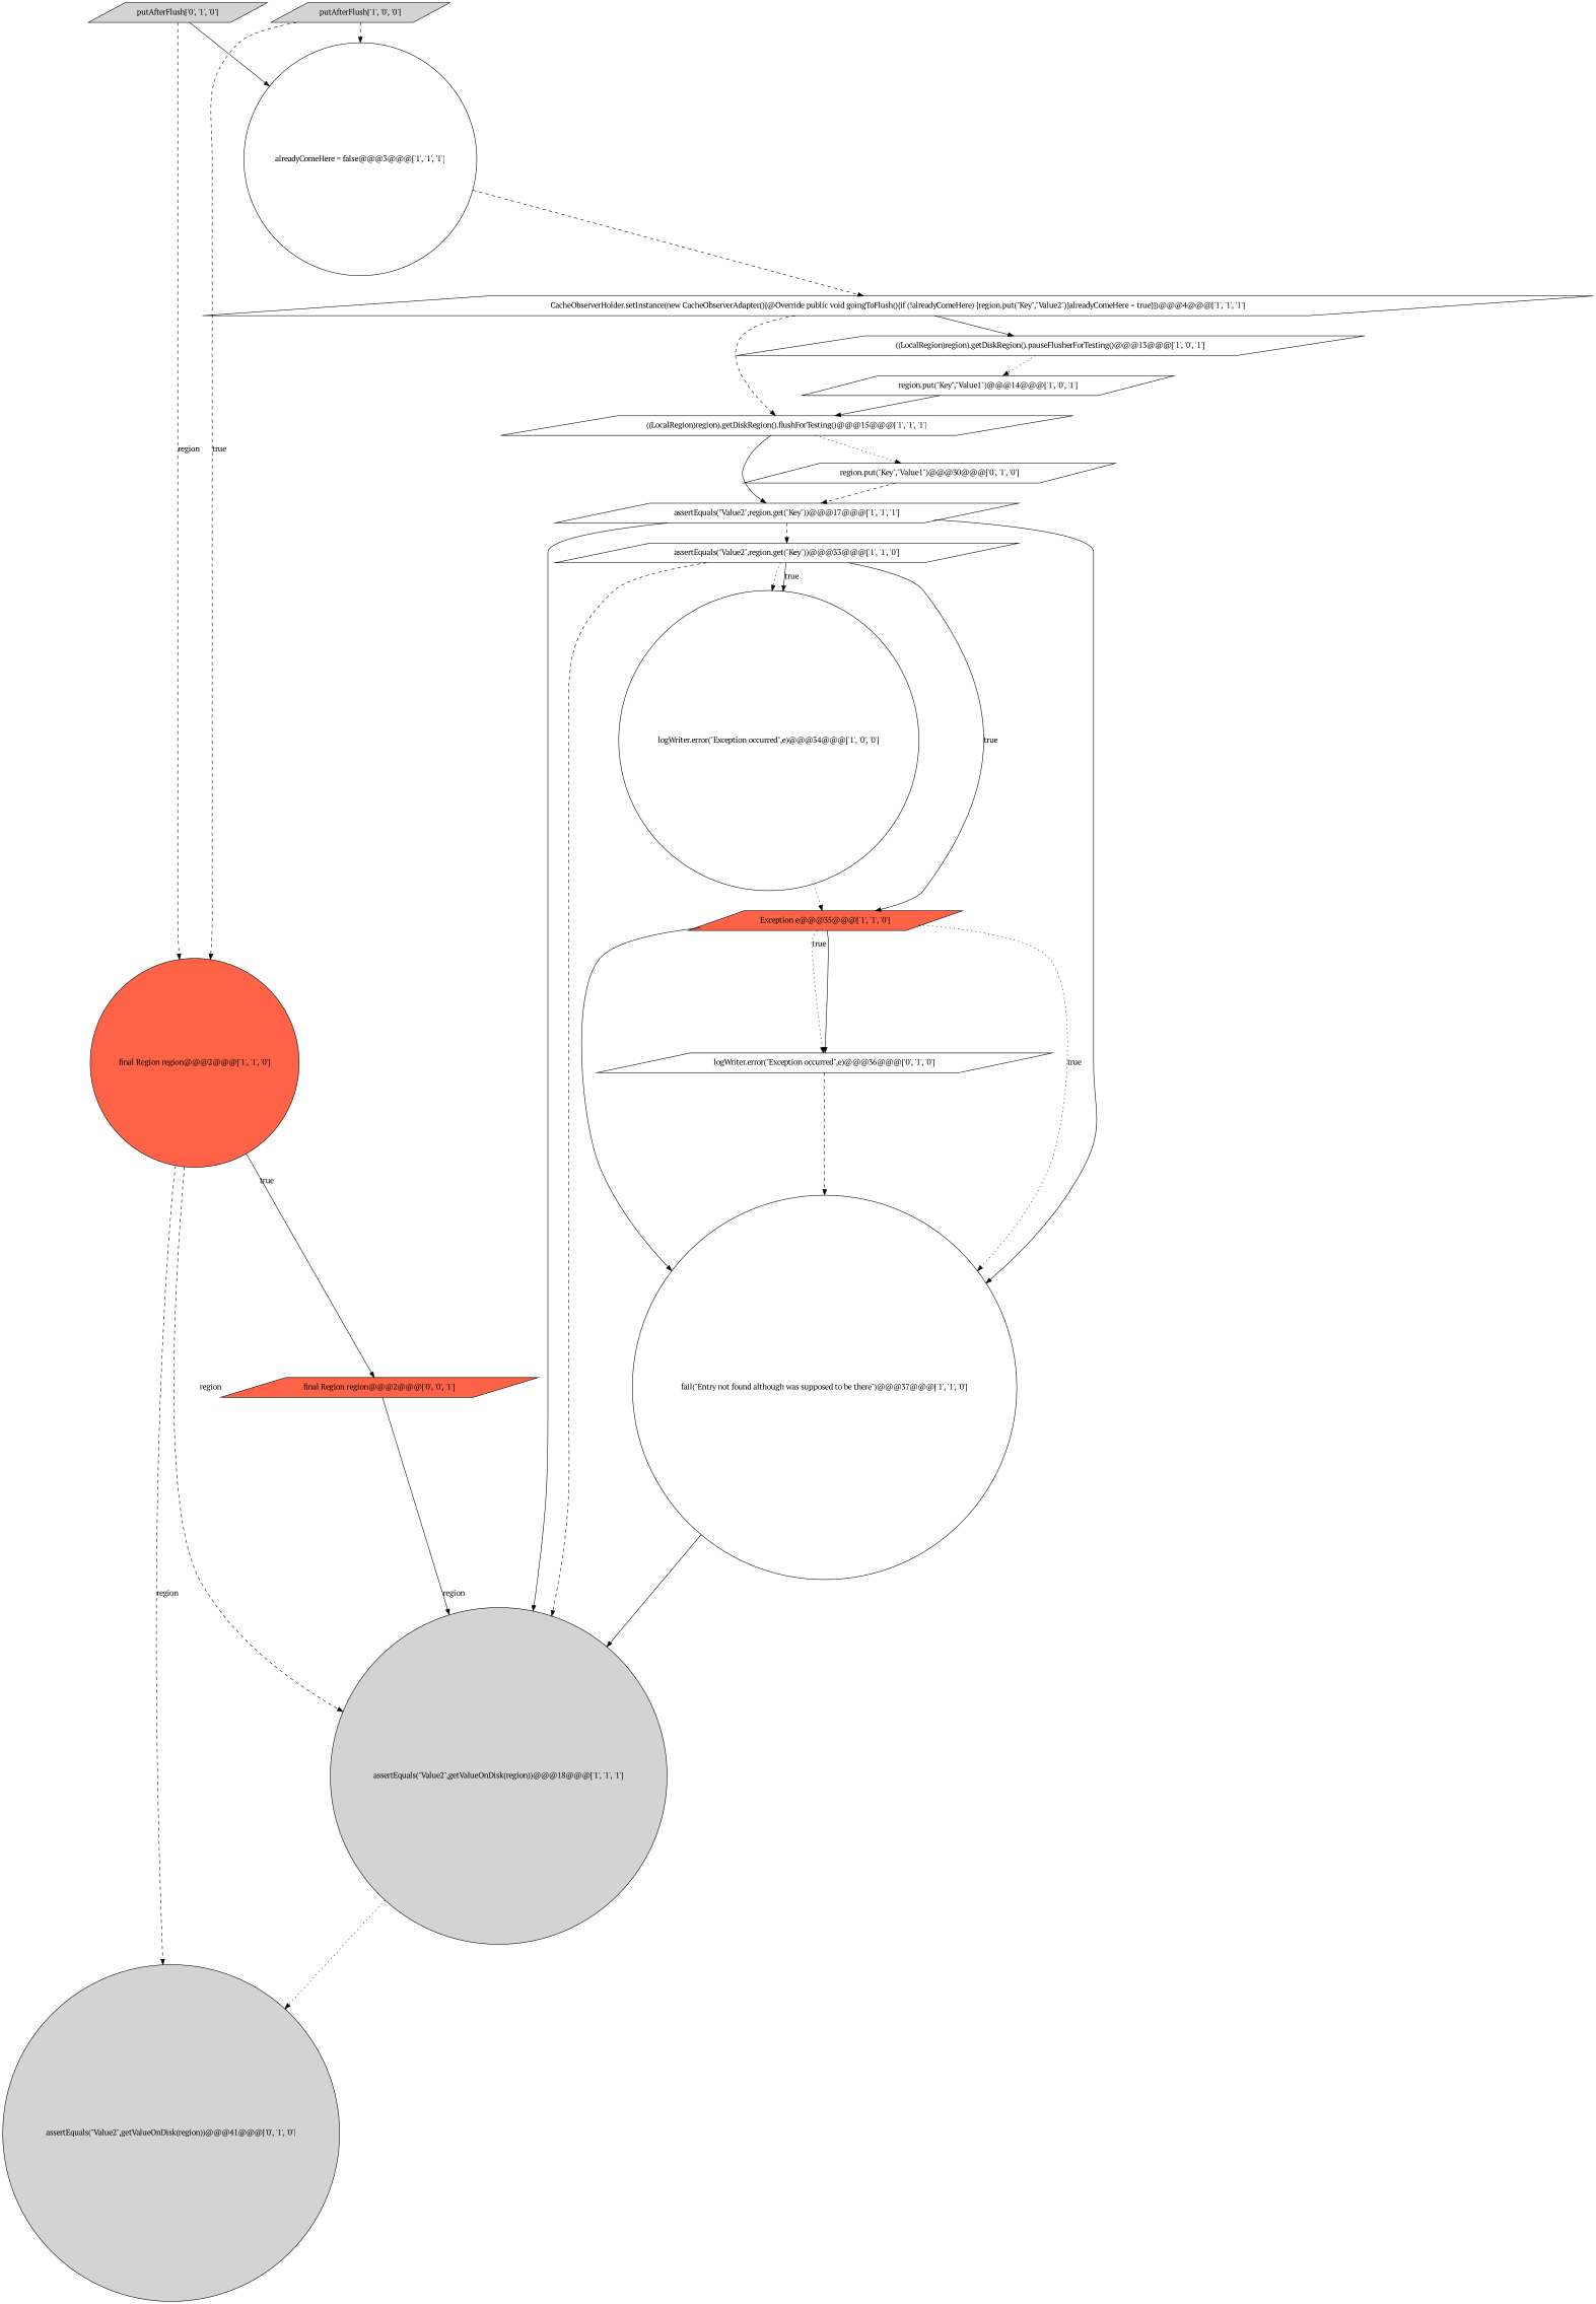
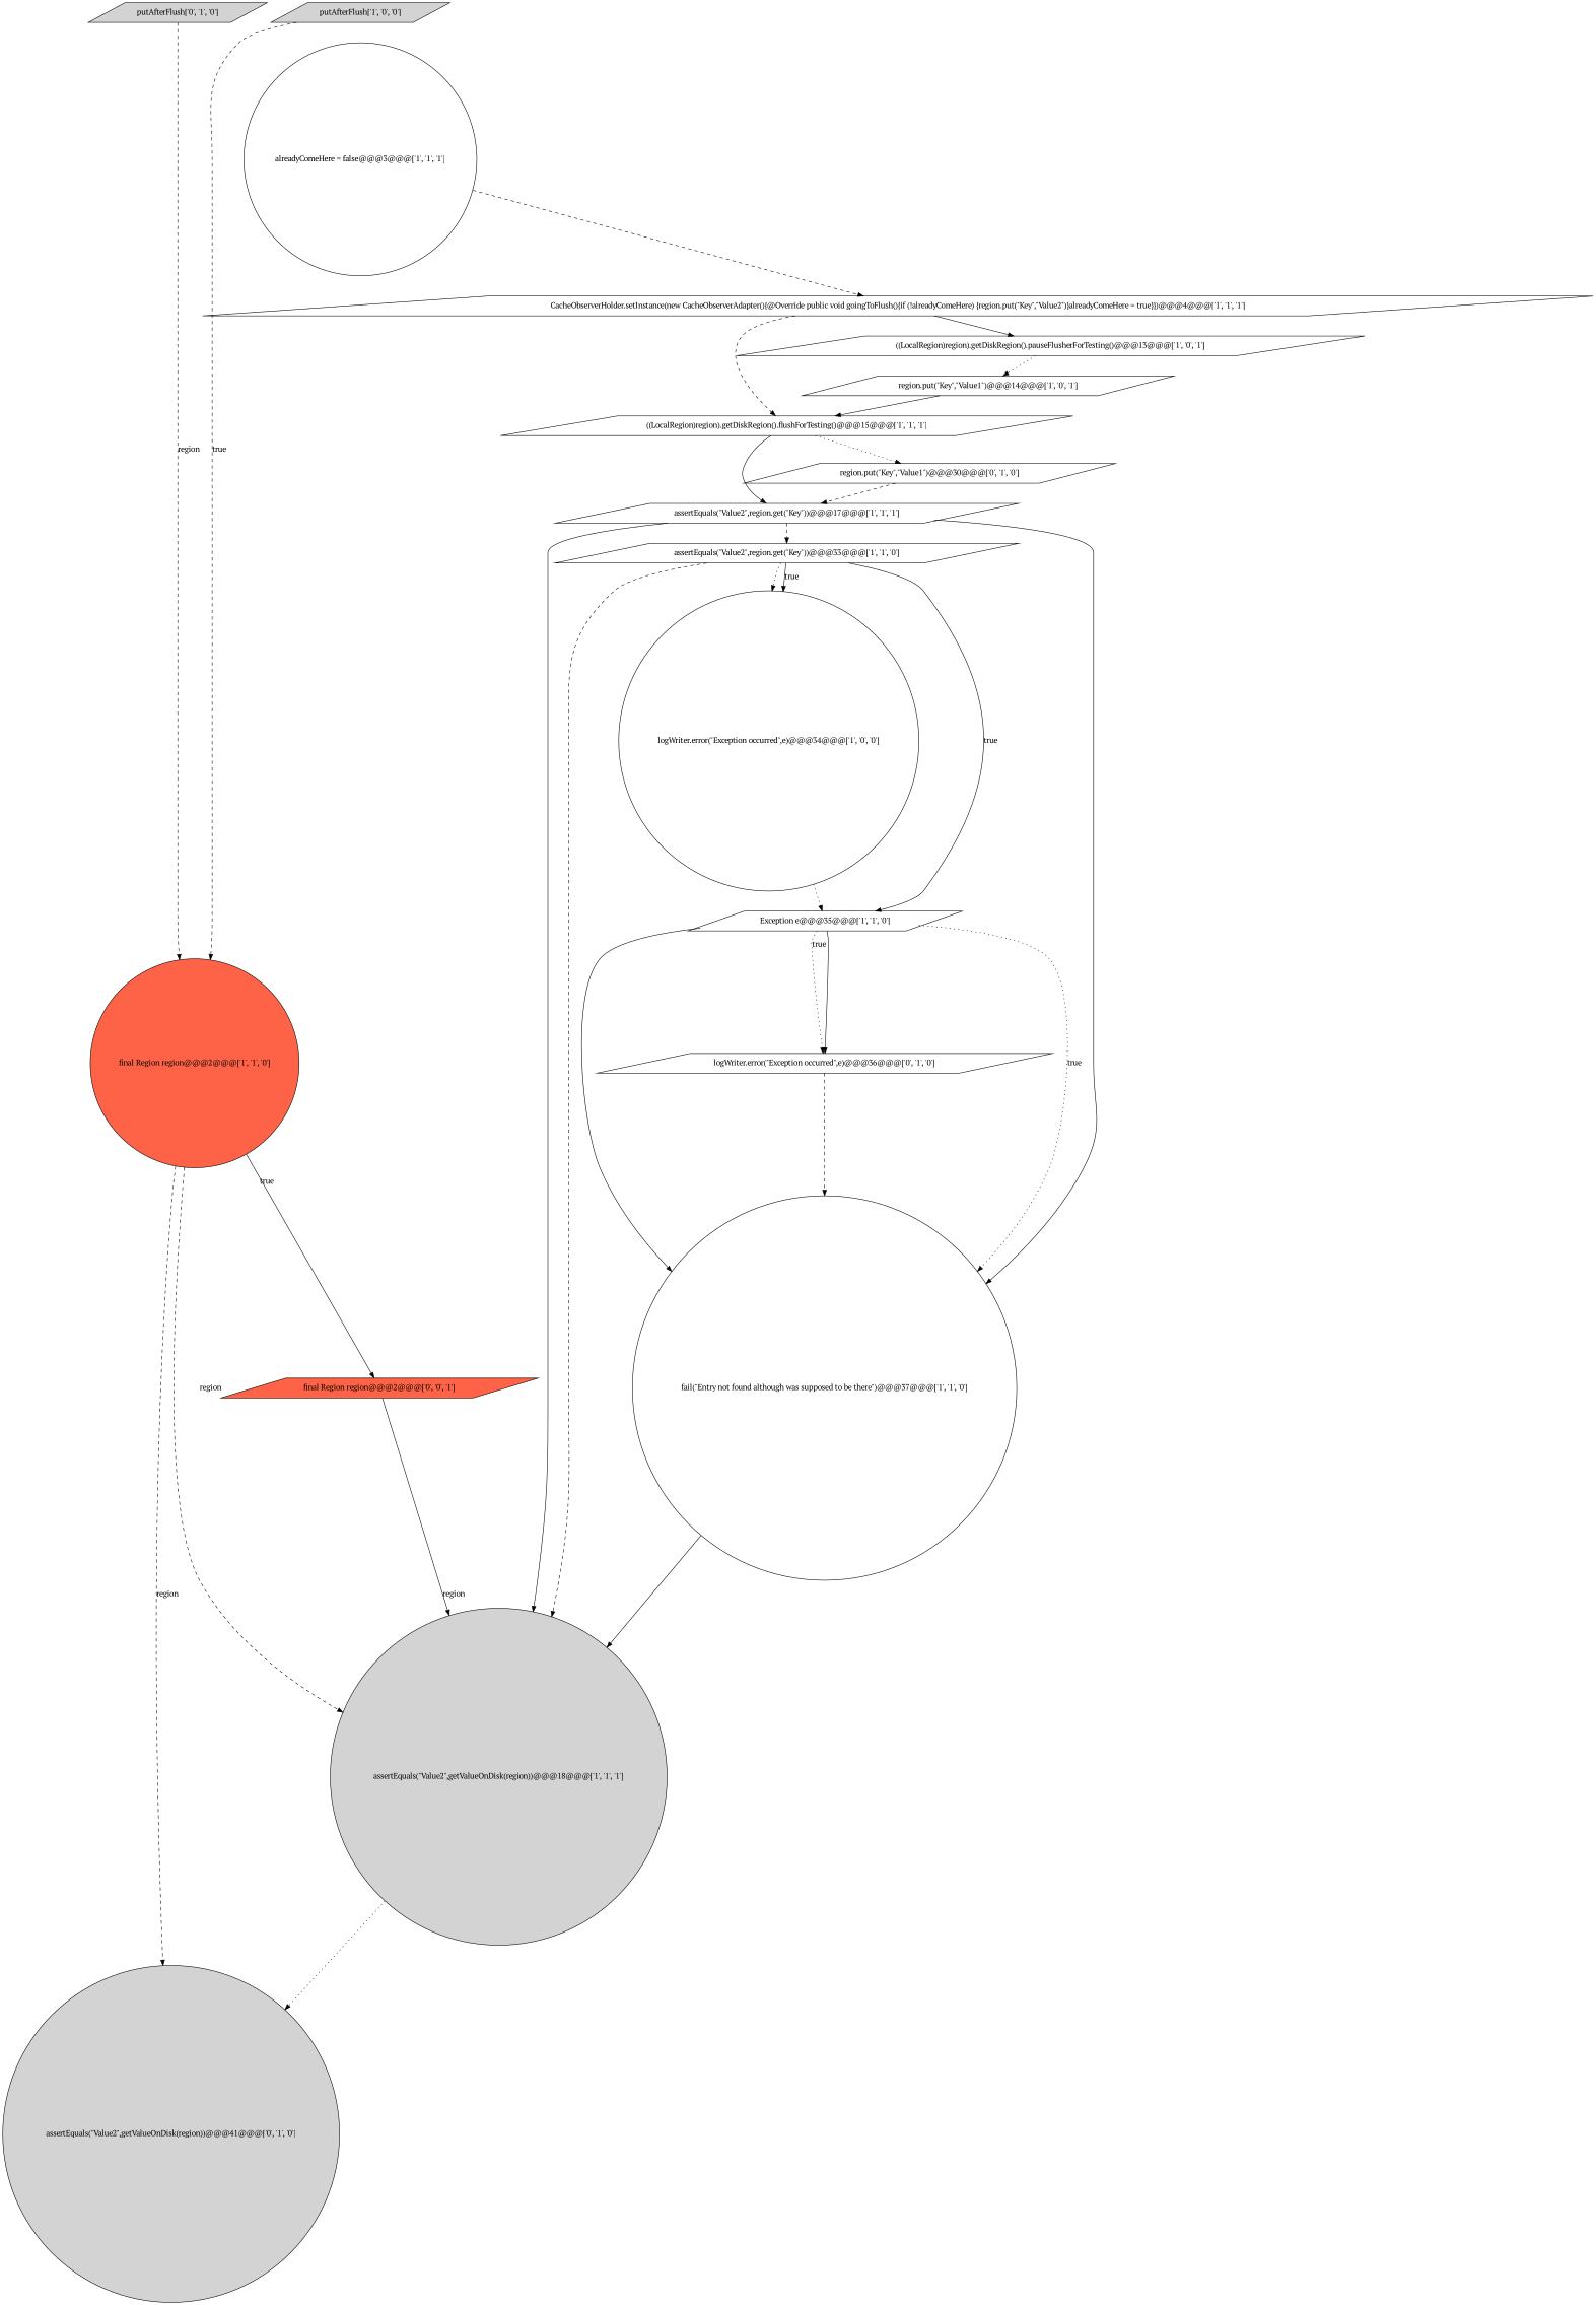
  digraph {
    fontname="PT Serif"
    node [fillcolor=white fontname="PT Serif" shape=parallelogram style=filled]
    edge [fontname="PT Serif" style=solid]
    n1 [label="CacheObserverHolder.setInstance(new CacheObserverAdapter(){@Override public void goingToFlush(){if (!alreadyComeHere) {region.put(\"Key\",\"Value2\")}alreadyComeHere = true}})@@@4@@@['1', '1', '1']"]
    n2 [label="((LocalRegion)region).getDiskRegion().pauseFlusherForTesting()@@@13@@@['1', '0', '1']"]
    n3 [label="((LocalRegion)region).getDiskRegion().flushForTesting()@@@15@@@['1', '1', '1']"]
    n4 [label="region.put(\"Key\",\"Value1\")@@@14@@@['1', '0', '1']"]
    n5 [label="assertEquals(\"Value2\",region.get(\"Key\"))@@@17@@@['1', '1', '1']"]
    n6 [label="region.put(\"Key\",\"Value1\")@@@30@@@['0', '1', '0']"]
    n7 [label="logWriter.error(\"Exception occurred\",e)@@@34@@@['1', '0', '0']" shape=circle]
-   n8 [fillcolor=tomato label="Exception e@@@35@@@['1', '1', '0']"]
+   n8 [label="Exception e@@@35@@@['1', '1', '0']"]
    n9 [label="fail(\"Entry not found although was supposed to be there\")@@@37@@@['1', '1', '0']" shape=circle]
    n10 [label="logWriter.error(\"Exception occurred\",e)@@@36@@@['0', '1', '0']"]
    n11 [fillcolor=tomato label="final Region region@@@2@@@['0', '0', '1']"]
    n12 [fillcolor=lightgray label="assertEquals(\"Value2\",getValueOnDisk(region))@@@18@@@['1', '1', '1']" shape=circle]
    n13 [label="alreadyComeHere = false@@@3@@@['1', '1', '1']" shape=circle]
    n14 [fillcolor=lightgray label="putAfterFlush['0', '1', '0']"]
    n15 [fillcolor=tomato label="final Region region@@@2@@@['1', '1', '0']" shape=circle]
    n16 [fillcolor=lightgray label="assertEquals(\"Value2\",getValueOnDisk(region))@@@41@@@['0', '1', '0']" shape=circle]
    n17 [label="assertEquals(\"Value2\",region.get(\"Key\"))@@@33@@@['1', '1', '0']"]
    n18 [fillcolor=lightgray label="putAfterFlush['1', '0', '0']"]
    n1 -> n2
    n1 -> n3 [style=dashed]
    n2 -> n4 [style=dotted]
    n3 -> n5
    n3 -> n6 [style=dotted]
    n4 -> n3
    n5 -> n9
    n5 -> n12
    n5 -> n17 [style=dashed]
    n6 -> n5 [style=dashed]
    n7 -> n8 [style=dotted]
    n8 -> n9 [label=true style=dotted]
    n8 -> n9
    n8 -> n10
    n8 -> n10 [label=true style=dotted]
    n9 -> n12
    n10 -> n9 [style=dashed]
    n11 -> n12 [label=region]
    n12 -> n16 [style=dotted]
    n13 -> n1 [style=dashed]
-   n14 -> n13
    n14 -> n15 [label=region style=dashed]
    n15 -> n11 [label=true]
    n15 -> n12 [label=region style=dashed]
    n15 -> n16 [label=region style=dashed]
    n17 -> n7 [style=dotted]
    n17 -> n7 [label=true]
    n17 -> n8 [label=true]
    n17 -> n12 [style=dashed]
-   n18 -> n13 [style=dashed]
    n18 -> n15 [label=true style=dashed]
  }
